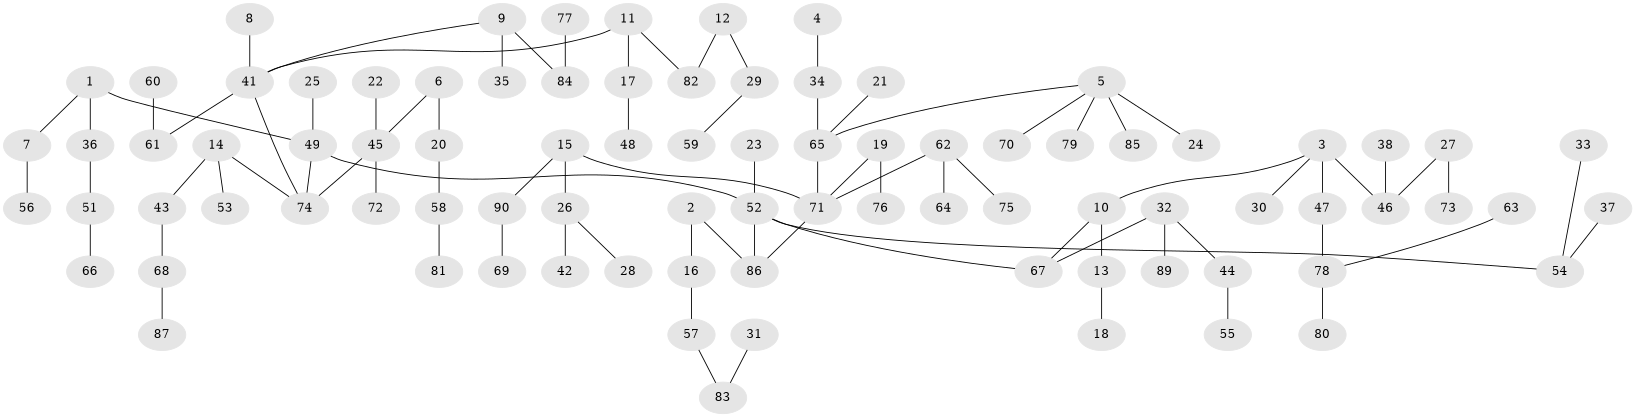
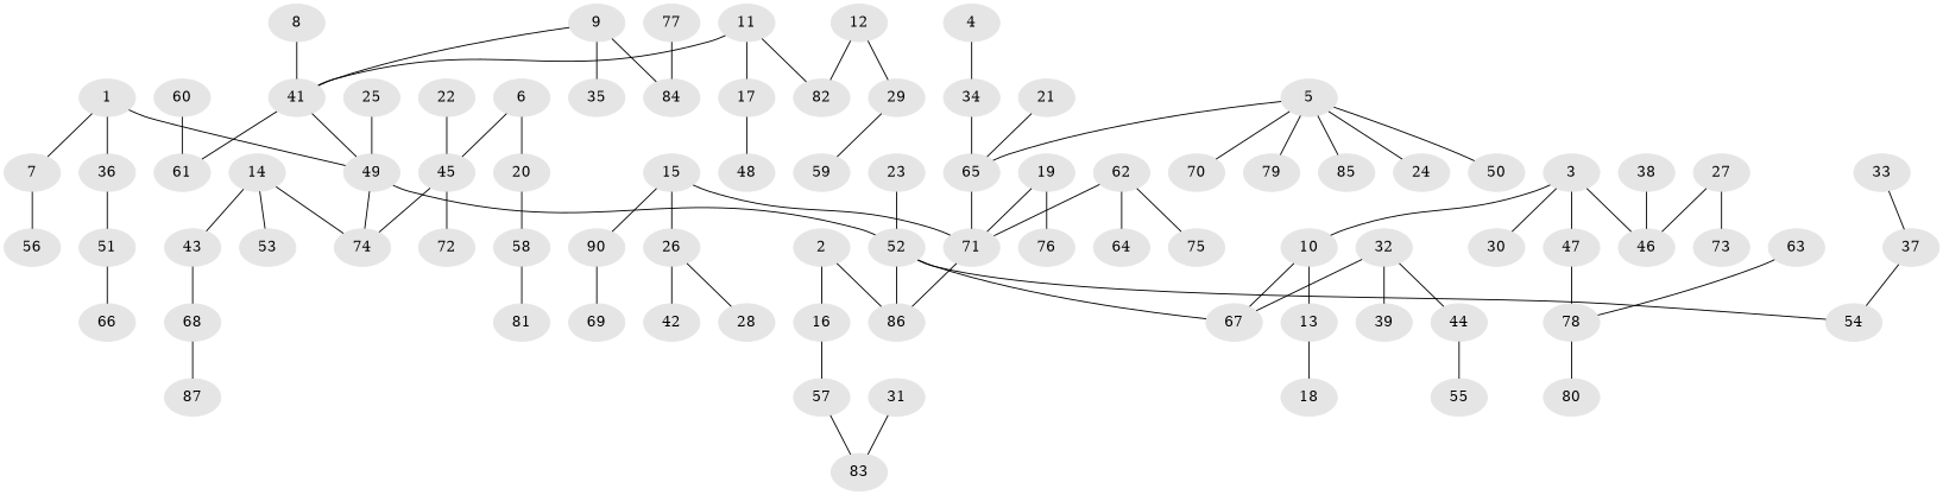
  graph {
    node [color=gray90 style=filled]
    edge [weight=1.0]
    1
    7
    36
    49
    56
    51
    74
    52
    2
    16
    86
    57
    3
    10
    30
    46
    47
    13
    67
    78
    4
    34
    65
    5
    24
+   50
    70
    79
    85
    71
    6
    20
    45
    58
    72
    8
    41
    61
    9
    35
    84
    18
    11
    17
    82
    48
    12
    29
    59
    14
    43
    53
    68
    15
    26
    n56 [label=90]
    42
    28
    69
    83
    19
    76
    81
    21
    22
    23
    54
    25
    27
    73
    31
    32
-   39 [label=89]
+   39
    44
    55
    33
    66
    37
    38
    87
    80
    60
    62
    64
    75
    63
    77
    1 -- 7
    1 -- 36
    1 -- 49
    7 -- 56
    36 -- 51
    49 -- 74
    49 -- 52
    51 -- 66
    52 -- 86
    52 -- 67
    52 -- 54
    2 -- 16
    2 -- 86
    16 -- 57
    57 -- 83
    3 -- 10
    3 -- 30
    3 -- 46
    3 -- 47
    10 -- 13
    10 -- 67
    47 -- 78
    13 -- 18
    78 -- 80
    4 -- 34
    34 -- 65
    65 -- 71
    5 -- 65
    5 -- 24
+   5 -- 50
    5 -- 70
    5 -- 79
    5 -- 85
    71 -- 86
    6 -- 20
    6 -- 45
    20 -- 58
    45 -- 74
    45 -- 72
    58 -- 81
    8 -- 41
-   41 -- 74
+   41 -- 49
    41 -- 61
    9 -- 41
    9 -- 35
    9 -- 84
    11 -- 41
    11 -- 17
    11 -- 82
    17 -- 48
    12 -- 82
    12 -- 29
    29 -- 59
    14 -- 74
    14 -- 43
    14 -- 53
    43 -- 68
    68 -- 87
    15 -- 71
    15 -- 26
    15 -- n56
    26 -- 42
    26 -- 28
    n56 -- 69
    19 -- 71
    19 -- 76
    21 -- 65
    22 -- 45
    23 -- 52
    25 -- 49
    27 -- 46
    27 -- 73
    31 -- 83
    32 -- 67
    32 -- 39
    32 -- 44
    44 -- 55
-   33 -- 54
+   33 -- 37
    37 -- 54
    38 -- 46
    60 -- 61
    62 -- 71
    62 -- 64
    62 -- 75
    63 -- 78
    77 -- 84
  }
